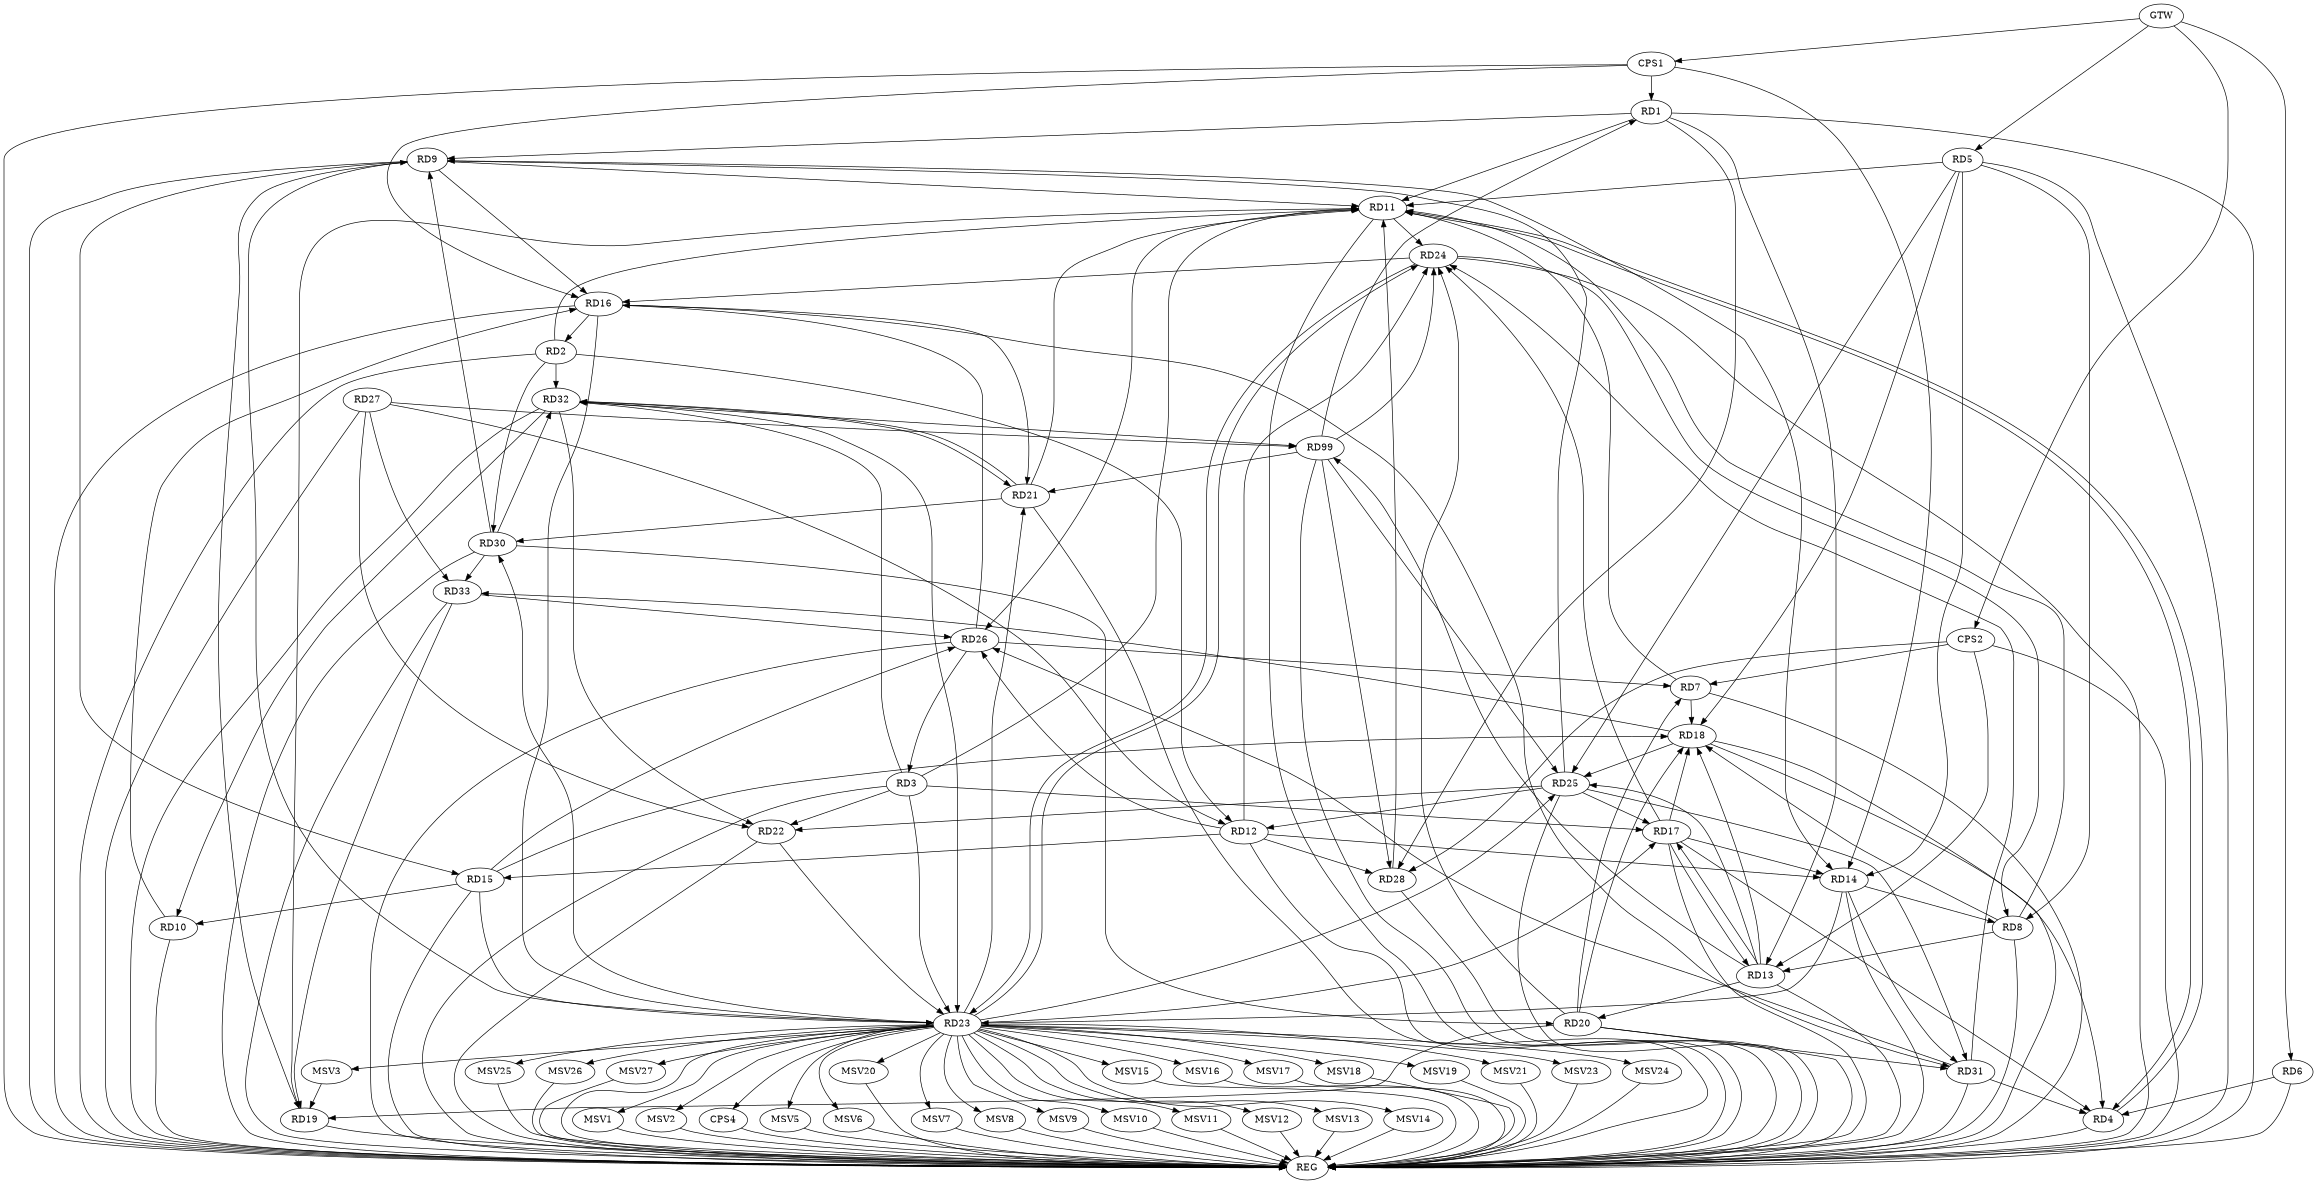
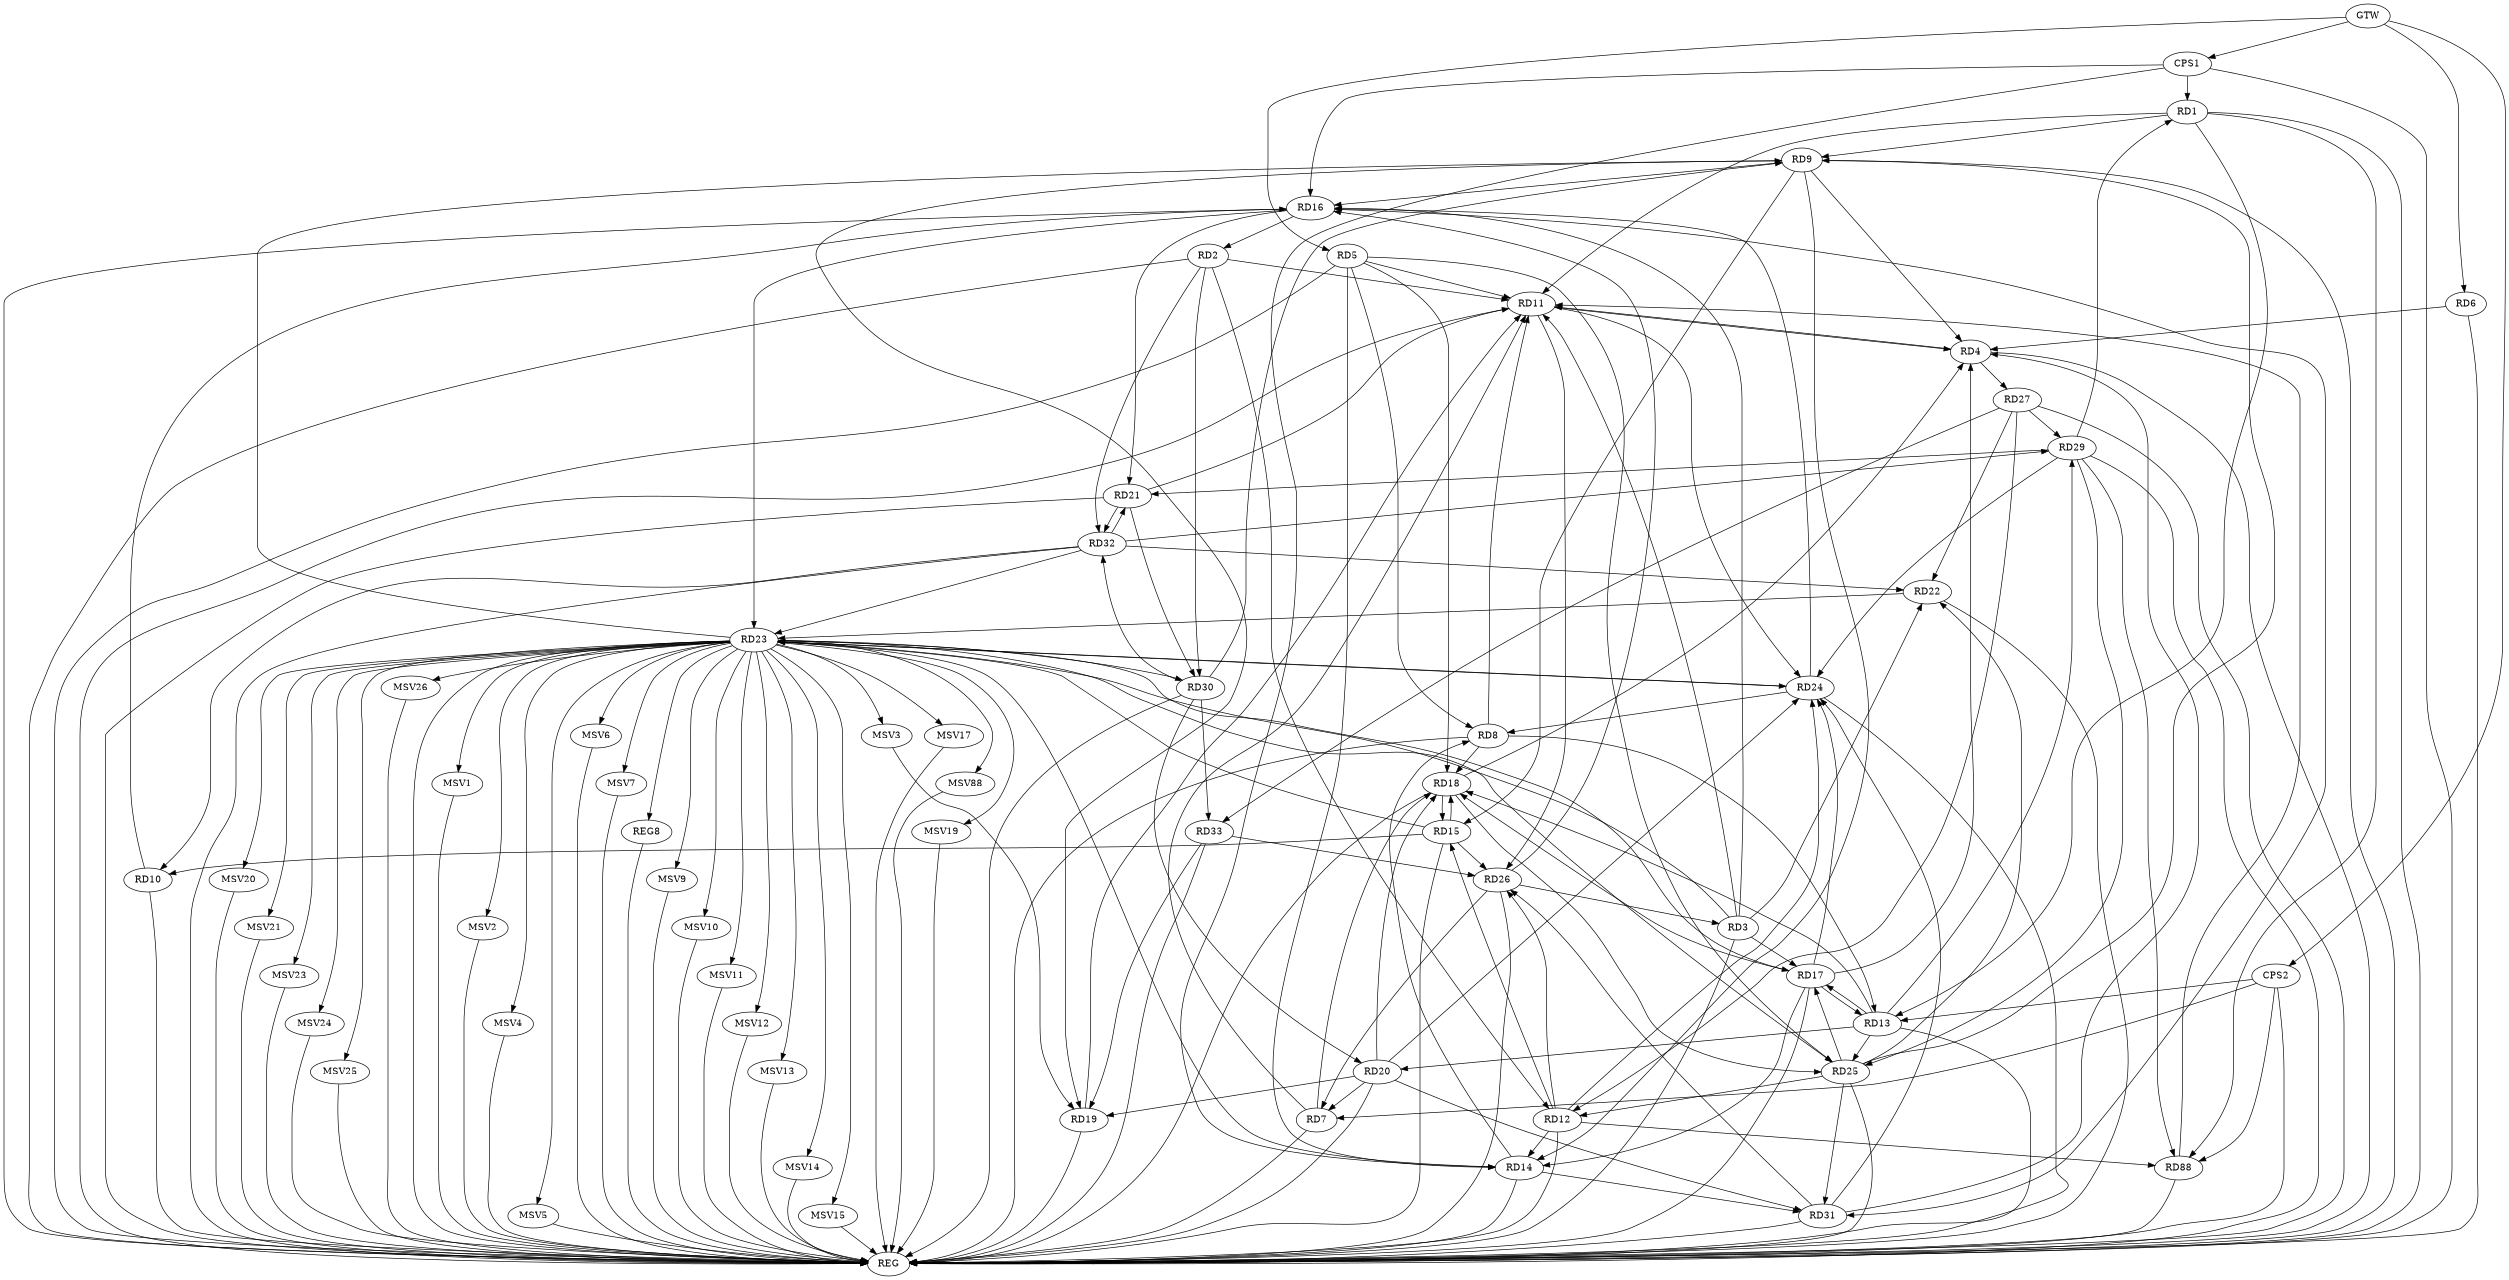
  strict digraph {
    n1 [label=RD1]
    n2 [label=RD9]
    n3 [label=RD11]
    n4 [label=RD13]
-   n5 [label=RD28]
+   n5 [label=RD88]
    n6 [label=REG]
    n7 [label=RD16]
    n8 [label=RD14]
    n9 [label=RD15]
    n10 [label=RD19]
    n11 [label=RD4]
    n12 [label=RD24]
    n13 [label=RD26]
    n14 [label=RD17]
    n15 [label=RD18]
    n16 [label=RD25]
    n17 [label=RD20]
-   n18 [label=RD99]
+   n18 [label=RD29]
    n19 [label=RD2]
    n20 [label=RD12]
    n21 [label=RD30]
    n22 [label=RD32]
    n23 [label=RD33]
    n24 [label=RD22]
    n25 [label=RD23]
    n26 [label=RD10]
    n27 [label=RD21]
    n28 [label=RD3]
    n29 [label=RD31]
    n30 [label=MSV1]
    n31 [label=MSV2]
    n32 [label=MSV3]
-   n33 [label=CPS4]
+   n33 [label=MSV4]
    n34 [label=MSV5]
    n35 [label=MSV6]
    n36 [label=MSV7]
-   n37 [label=MSV8]
+   n37 [label=REG8]
    n38 [label=MSV9]
    n39 [label=MSV10]
    n40 [label=MSV11]
    n41 [label=MSV12]
    n42 [label=MSV13]
    n43 [label=MSV14]
    n44 [label=MSV15]
-   n45 [label=MSV16]
    n46 [label=MSV17]
-   n47 [label=MSV18]
+   n47 [label=MSV88]
    n48 [label=MSV19]
    n49 [label=MSV20]
    n50 [label=MSV21]
    n51 [label=MSV23]
    n52 [label=MSV24]
    n53 [label=MSV25]
    n54 [label=MSV26]
-   n55 [label=MSV27]
    n56 [label=RD27]
    n57 [label=RD5]
    n58 [label=RD8]
    n59 [label=RD6]
    n60 [label=RD7]
    n61 [label=CPS1]
    n62 [label=CPS2]
    n63 [label=GTW]
    n1 -> n2
    n1 -> n3
    n1 -> n4
    n1 -> n5
    n1 -> n6
-   n2 -> n3
+   n2 -> n11
    n2 -> n6
    n2 -> n7
    n2 -> n8
    n2 -> n9
    n2 -> n10
    n3 -> n6
    n3 -> n11
    n3 -> n12
    n3 -> n13
    n4 -> n6
    n4 -> n14
    n4 -> n15
    n4 -> n16
    n4 -> n17
    n4 -> n18
    n5 -> n3
    n5 -> n6
    n7 -> n6
    n7 -> n19
    n7 -> n25
    n7 -> n27
    n7 -> n29
    n8 -> n6
    n8 -> n25
    n8 -> n29
    n8 -> n58
    n9 -> n6
    n9 -> n13
    n9 -> n15
    n9 -> n25
    n9 -> n26
    n10 -> n3
    n10 -> n6
    n11 -> n3
    n11 -> n6
+   n11 -> n56
    n12 -> n6
    n12 -> n7
    n12 -> n25
    n12 -> n58
    n13 -> n6
    n13 -> n7
    n13 -> n28
    n13 -> n60
    n14 -> n4
    n14 -> n6
    n14 -> n8
    n14 -> n11
    n14 -> n12
    n14 -> n15
    n15 -> n6
-   n15 -> n23
+   n15 -> n9
    n15 -> n11
    n15 -> n16
    n16 -> n2
    n16 -> n6
    n16 -> n14
    n16 -> n20
    n16 -> n24
    n16 -> n29
    n17 -> n6
    n17 -> n10
    n17 -> n12
    n17 -> n15
    n17 -> n29
    n17 -> n60
    n18 -> n1
    n18 -> n5
    n18 -> n6
    n18 -> n12
    n18 -> n16
    n18 -> n27
    n19 -> n3
    n19 -> n6
    n19 -> n20
    n19 -> n21
    n19 -> n22
    n20 -> n5
    n20 -> n6
    n20 -> n8
    n20 -> n9
    n20 -> n12
    n20 -> n13
    n21 -> n2
    n21 -> n6
    n21 -> n17
    n21 -> n22
    n21 -> n23
    n22 -> n6
    n22 -> n18
    n22 -> n24
    n22 -> n25
    n22 -> n26
    n22 -> n27
    n23 -> n6
    n23 -> n10
    n23 -> n13
    n24 -> n6
    n24 -> n25
    n25 -> n2
    n25 -> n6
    n25 -> n12
    n25 -> n14
    n25 -> n16
    n25 -> n21
-   n25 -> n27
    n25 -> n30
    n25 -> n31
    n25 -> n32
    n25 -> n33
    n25 -> n34
    n25 -> n35
    n25 -> n36
    n25 -> n37
    n25 -> n38
    n25 -> n39
    n25 -> n40
    n25 -> n41
    n25 -> n42
    n25 -> n43
    n25 -> n44
-   n25 -> n45
    n25 -> n46
    n25 -> n47
    n25 -> n48
    n25 -> n49
    n25 -> n50
    n25 -> n51
    n25 -> n52
    n25 -> n53
    n25 -> n54
-   n25 -> n55
    n26 -> n6
    n26 -> n7
    n27 -> n3
    n27 -> n6
    n27 -> n21
    n27 -> n22
    n28 -> n3
    n28 -> n6
-   n28 -> n22
+   n28 -> n7
    n28 -> n14
    n28 -> n24
    n28 -> n25
    n29 -> n6
    n29 -> n11
    n29 -> n12
    n29 -> n13
    n30 -> n6
    n31 -> n6
    n32 -> n10
    n33 -> n6
    n34 -> n6
    n35 -> n6
    n36 -> n6
    n37 -> n6
    n38 -> n6
    n39 -> n6
    n40 -> n6
    n41 -> n6
    n42 -> n6
    n43 -> n6
    n44 -> n6
-   n45 -> n6
    n46 -> n6
    n47 -> n6
    n48 -> n6
    n49 -> n6
    n50 -> n6
    n51 -> n6
    n52 -> n6
    n53 -> n6
    n54 -> n6
-   n55 -> n6
    n56 -> n6
    n56 -> n18
    n56 -> n20
    n56 -> n23
    n56 -> n24
    n57 -> n3
    n57 -> n6
    n57 -> n8
    n57 -> n15
    n57 -> n16
    n57 -> n58
    n58 -> n3
    n58 -> n4
    n58 -> n6
    n58 -> n15
    n59 -> n6
    n59 -> n11
    n60 -> n3
    n60 -> n6
    n60 -> n15
    n61 -> n1
    n61 -> n6
    n61 -> n7
    n61 -> n8
    n62 -> n4
    n62 -> n5
    n62 -> n6
    n62 -> n60
    n63 -> n57
    n63 -> n59
    n63 -> n61
    n63 -> n62
  }
